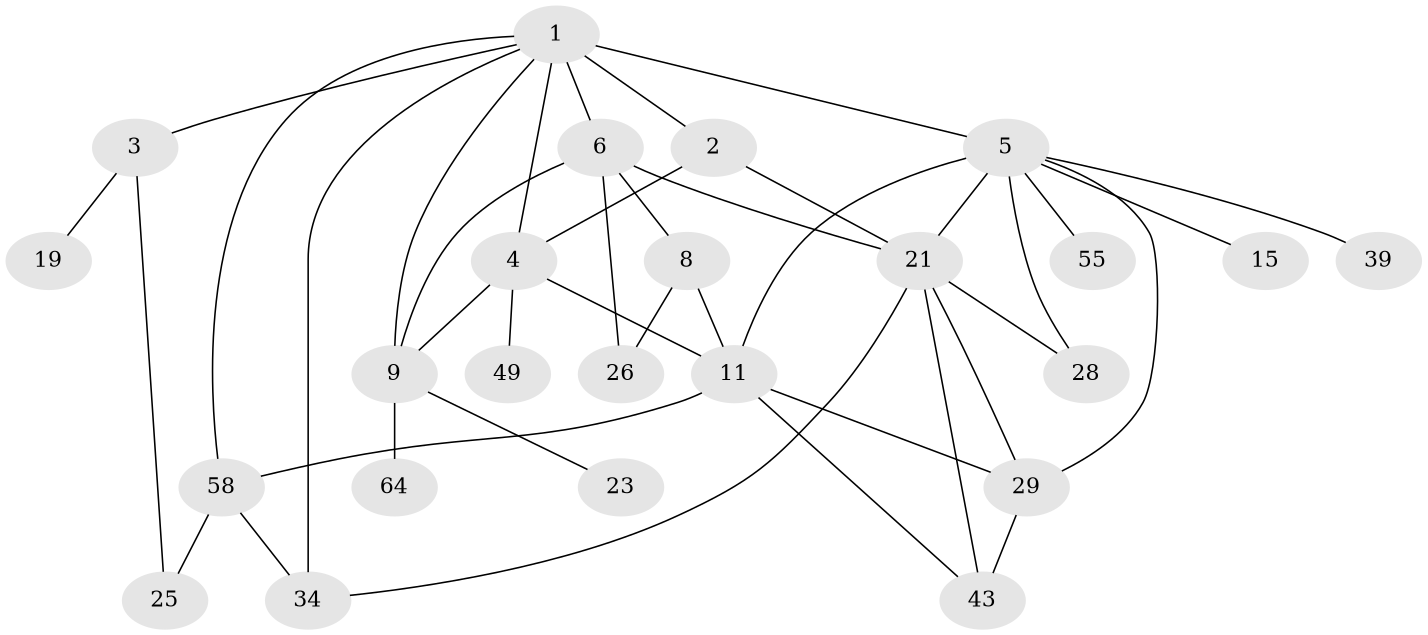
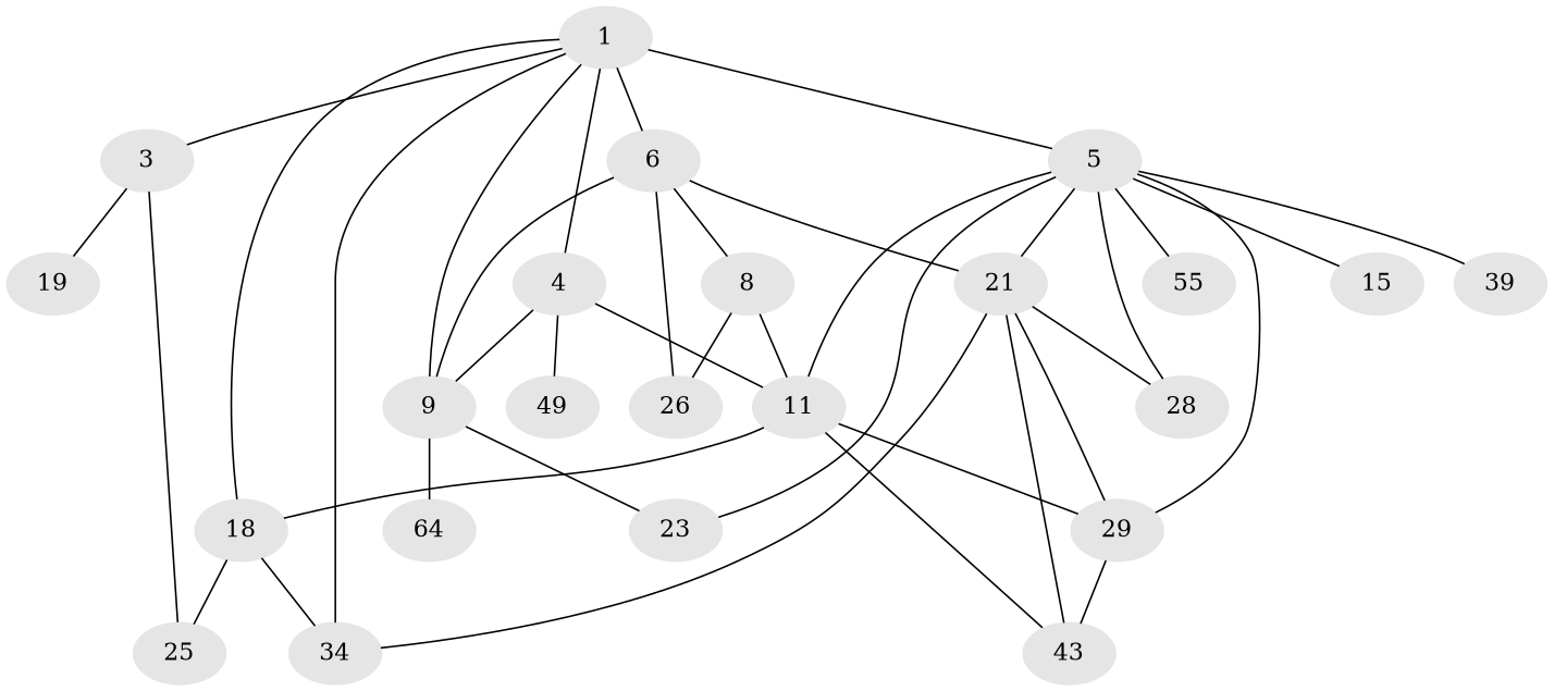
  graph {
    node [color=gray90 style=filled]
    1 [super="+50"]
-   2
    3 [super="+47+38+51"]
    4 [super="+31+46"]
    5 [super="+10+17+58"]
    6 [super="+7+56"]
    9 [super="+12"]
-   18 [label=58]
+   18
    34 [super="+57"]
    21 [super="+22+27"]
    19
    25
    11 [super="+24+13"]
    49
    55
    15
    23
    28 [super="+30"]
    29 [super="+41+45+37"]
    39
    8 [super="+16"]
    26
    n23 [label=64]
    43 [super="+61"]
-   1 -- 2
    1 -- 3
    1 -- 4
    1 -- 5
    1 -- 6 [weight=3]
    1 -- 9
    1 -- 18
    1 -- 34
-   2 -- 4
-   2 -- 21
    3 -- 19
    3 -- 25
    4 -- 9
    4 -- 11
    4 -- 49
    5 -- 21
    5 -- 11
    5 -- 55
    5 -- 15
+   5 -- 23
    5 -- 28 [weight=3]
    5 -- 29
    5 -- 39
    6 -- 9
    6 -- 21 [weight=4]
    6 -- 8
    6 -- 26
    9 -- 23
    9 -- n23
    18 -- 34
    18 -- 25
    21 -- 34
    21 -- 28 [weight=2]
    21 -- 29
    21 -- 43
    11 -- 18
    11 -- 29
    11 -- 43
    29 -- 43 [weight=2]
    8 -- 11
    8 -- 26
  }
